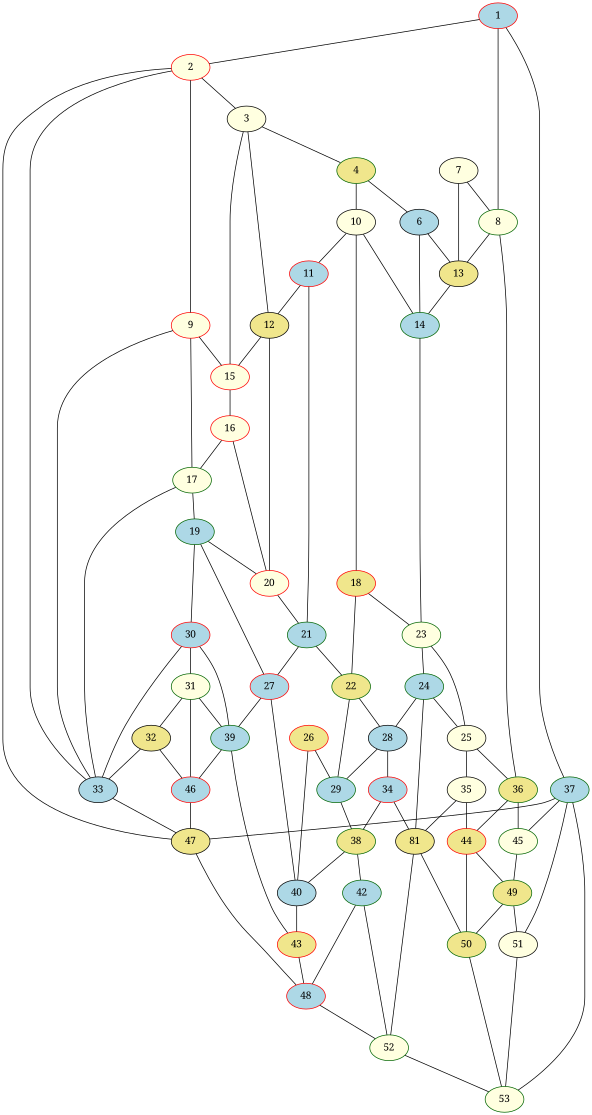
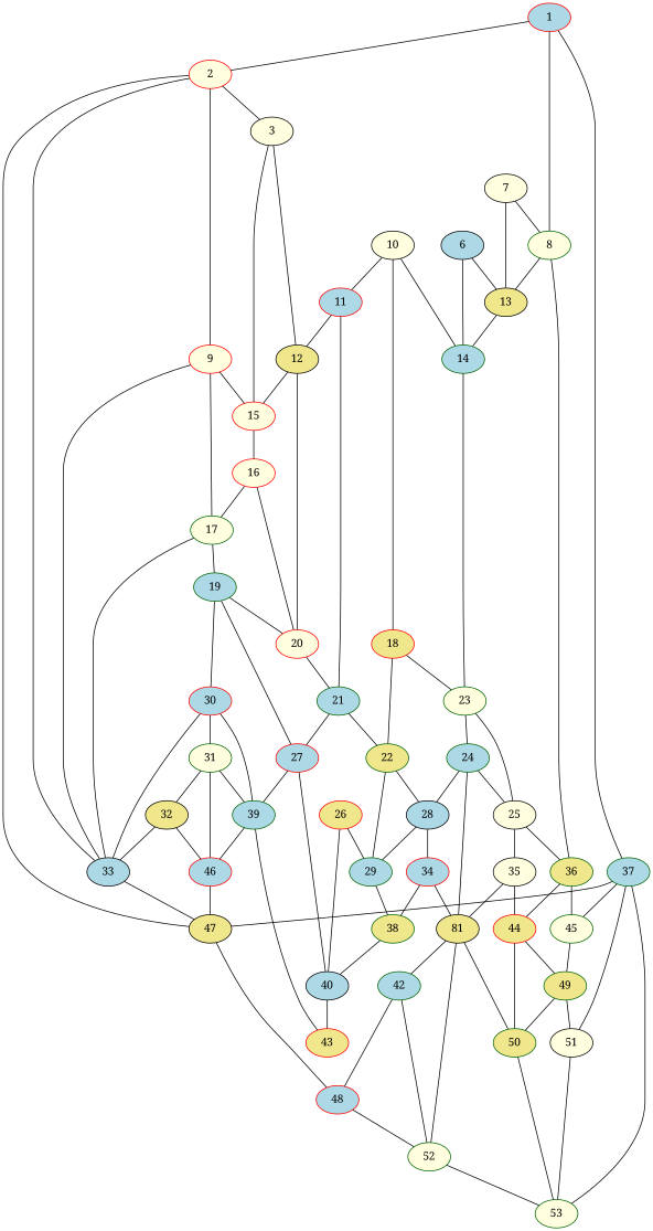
  graph {
    fontname="Noto Serif"
    node [color=darkgreen fillcolor=lightblue fontname="Noto Serif" style=filled]
    edge [fontname="Noto Serif" weight=1.0]
    1 [color=red]
    2 [color=red fillcolor=lightyellow]
    8 [fillcolor=lightyellow]
    37
    3 [color=black fillcolor=lightyellow]
    9 [color=red fillcolor=lightyellow]
    33 [color=black]
    47 [color=black fillcolor=khaki]
    13 [color=black fillcolor=khaki]
    36 [fillcolor=khaki]
    45 [fillcolor=lightyellow]
    51 [color=black fillcolor=lightyellow]
    53 [fillcolor=lightyellow]
-   4 [fillcolor=khaki]
    12 [color=black fillcolor=khaki]
    15 [color=red fillcolor=lightyellow]
    17 [fillcolor=lightyellow]
    48 [color=red]
    6 [color=black]
    10 [color=black fillcolor=lightyellow]
    20 [color=red fillcolor=lightyellow]
    16 [color=red fillcolor=lightyellow]
    14
    11 [color=red]
    18 [color=red fillcolor=khaki]
    7 [color=black fillcolor=lightyellow]
    23 [fillcolor=lightyellow]
    44 [color=red fillcolor=khaki]
    19
    21
    22 [fillcolor=khaki]
    27 [color=red]
    24
    25 [color=black fillcolor=lightyellow]
    30 [color=red]
    28 [color=black]
    29
    40 [color=black]
    39
    31 [fillcolor=lightyellow]
    34 [color=red]
    38 [fillcolor=khaki]
    n43 [color=black fillcolor=khaki label=81]
    35 [color=black fillcolor=lightyellow]
    50 [fillcolor=khaki]
    52 [fillcolor=lightyellow]
    26 [color=red fillcolor=khaki]
    43 [color=red fillcolor=khaki]
    46 [color=red]
    42
    32 [color=black fillcolor=khaki]
    49 [fillcolor=khaki]
    1 -- 2
    1 -- 8
    1 -- 37
    2 -- 3
    2 -- 9
    2 -- 33
    2 -- 47
    8 -- 13
    8 -- 36
    37 -- 47
    37 -- 45
    37 -- 51
    37 -- 53
-   3 -- 4
    3 -- 12
    3 -- 15
    9 -- 33
    9 -- 15
    9 -- 17
    33 -- 47
    47 -- 48
    13 -- 14
    36 -- 45
    36 -- 44
    45 -- 49
    51 -- 53
-   4 -- 6
-   4 -- 10
    12 -- 15
    12 -- 20
    15 -- 16
    17 -- 33
    17 -- 19
    48 -- 52
    6 -- 13
    6 -- 14
    10 -- 14
    10 -- 11
    10 -- 18
    20 -- 21
    16 -- 17
    16 -- 20
    14 -- 23
    11 -- 12
    11 -- 21
    18 -- 23
    18 -- 22
    7 -- 8
    7 -- 13
    23 -- 24
    23 -- 25
    44 -- 50
    44 -- 49
    19 -- 20
    19 -- 27
    19 -- 30
    21 -- 22
    21 -- 27
    22 -- 28
    22 -- 29
    27 -- 40
    27 -- 39
    24 -- 25
    24 -- 28
    24 -- n43
    25 -- 36
    25 -- 35
    30 -- 33
    30 -- 39
    30 -- 31
    28 -- 29
    28 -- 34
    29 -- 38
    40 -- 43 [weight=2.0]
    39 -- 43
    39 -- 46
    31 -- 39
    31 -- 46
    31 -- 32
    34 -- 38
    34 -- n43
    38 -- 40
-   38 -- 42
+   n43 -- 42
    n43 -- 50
    n43 -- 52
    35 -- 44
    35 -- n43 [weight=2.0]
    50 -- 53
    52 -- 53
    26 -- 29
    26 -- 40 [weight=2.0]
-   43 -- 48
    46 -- 47
    42 -- 48
    42 -- 52
    32 -- 33
    32 -- 46
    49 -- 51
    49 -- 50
  }
